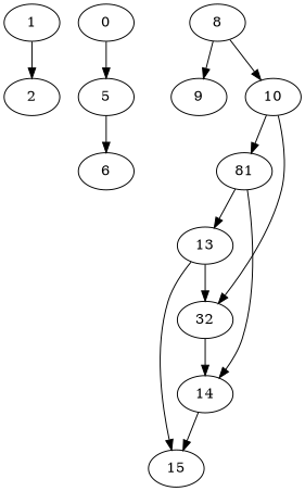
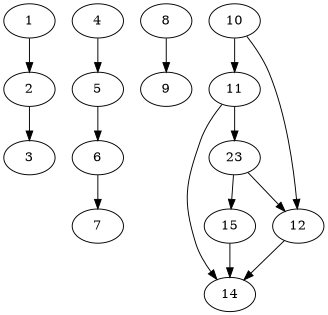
  digraph {
    node [alpha=0.15]
    1 [expect_size=10170368]
    2 [alpha=0.00 expect_size=19938304]
-   4 [alpha=0.19 expect_size=43389952 label=0]
+   3 [alpha=0.09 expect_size=17438720]
+   4 [alpha=0.19 expect_size=43389952]
    5 [alpha=0.04 expect_size=43704320]
    6 [alpha=0.08 expect_size=6938624]
+   7 [alpha=0.14 expect_size=43436032]
    8 [alpha=0.18 expect_size=52227072]
    9 [alpha=0.14 expect_size=23793664]
    10 [alpha=0.13 expect_size=23473152]
-   11 [alpha=0.16 expect_size=32713728 label=81]
-   12 [alpha=0.18 expect_size=20059136 label=32]
-   13 [alpha=0.12 expect_size=20795392]
+   11 [alpha=0.16 expect_size=32713728]
+   12 [alpha=0.18 expect_size=20059136]
+   13 [alpha=0.12 expect_size=20795392 label=23]
    14 [expect_size=42077184]
    15 [alpha=0.20 expect_size=40747008]
    1 -> 2
+   2 -> 3
    4 -> 5
    5 -> 6
+   6 -> 7
    8 -> 9
-   8 -> 10
    10 -> 11
    10 -> 12
    11 -> 13
    11 -> 14
    12 -> 14
    13 -> 12
    13 -> 15
-   14 -> 15
+   15 -> 14
  }
